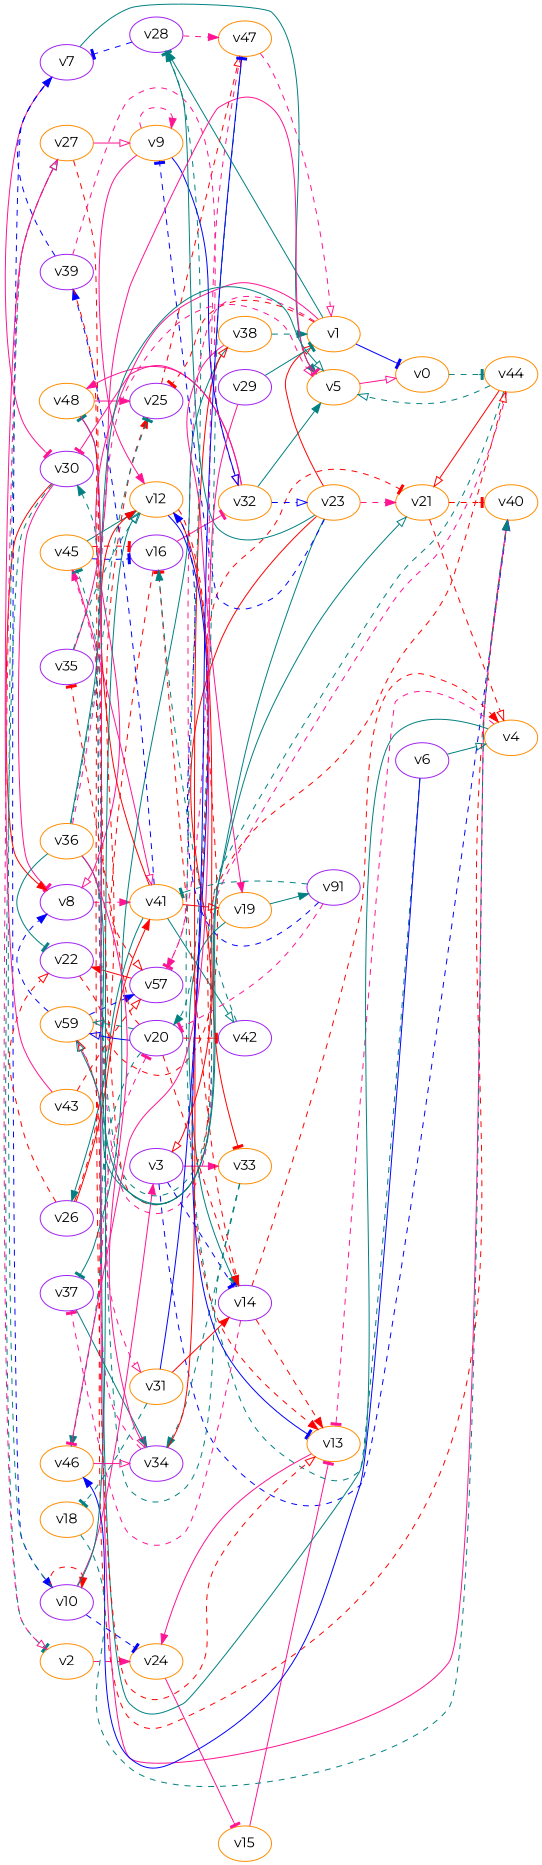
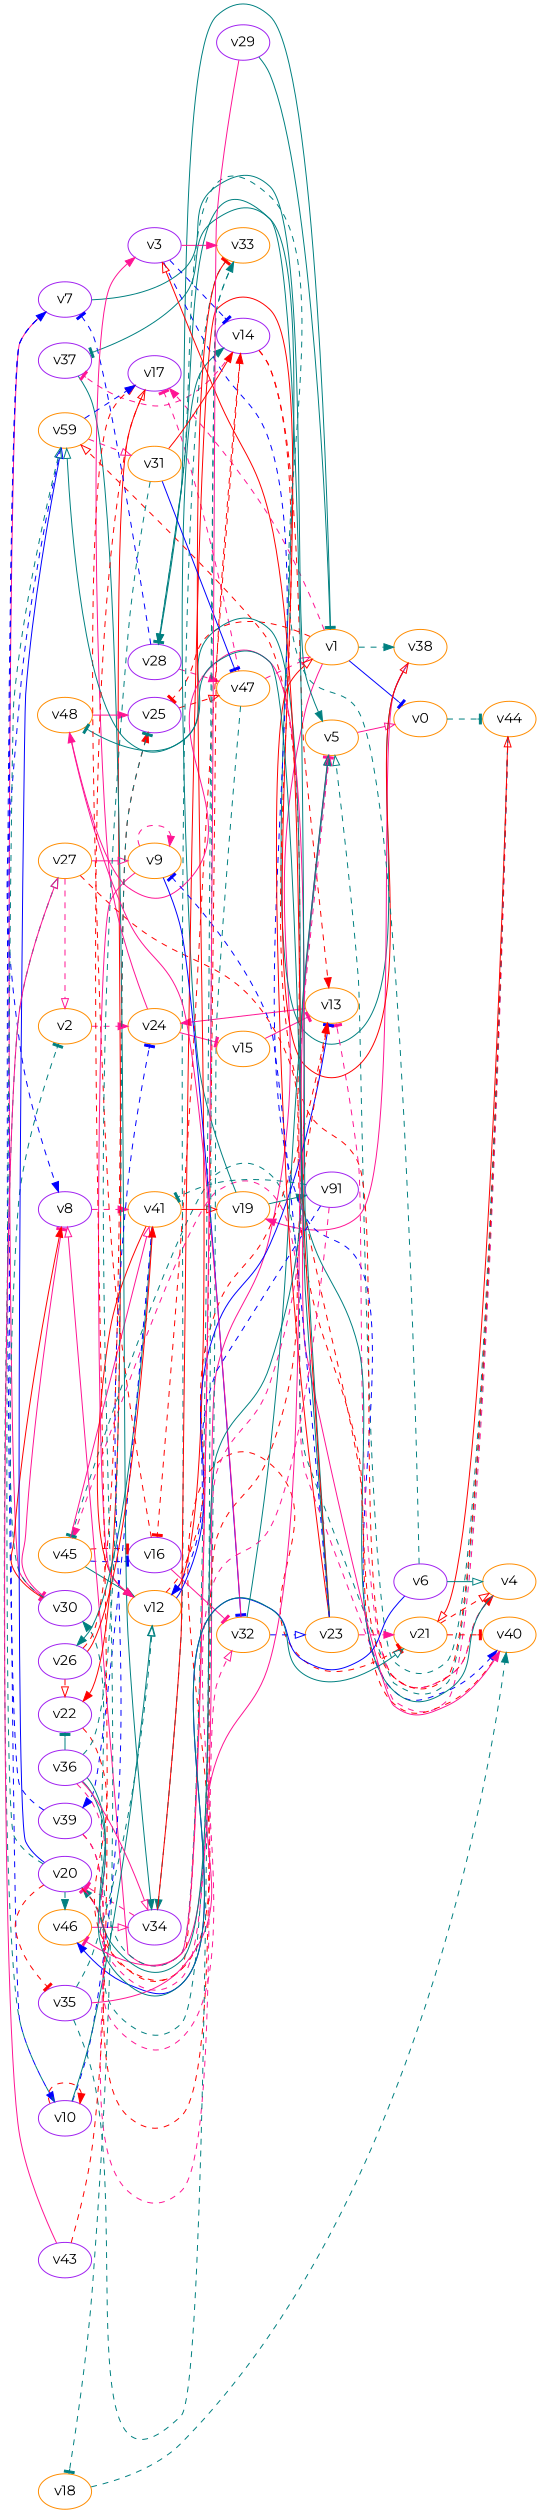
  digraph {
    fontname=Montserrat
    rankdir=LR
    node [color=darkorange fontname=Montserrat player=1]
    edge [arrowhead=normal color=deeppink fontname=Montserrat style=dashed]
    v0 [player=0]
    v44 [player=0]
    v5
    v21 [player=0]
    v45
    v1
    v8 [color=purple]
-   v17 [color=purple label=v57]
+   v17 [color=purple]
    v25 [color=purple player=0]
    v28 [color=purple]
    v38
    v41 [player=0]
    v22 [color=purple]
    v47
    v7 [color=purple]
    v37 [color=purple]
    v19
    v2
    v24
    v3 [color=purple player=0]
    v15 [player=0]
    v14 [color=purple]
    v33
    v40 [player=0]
    v4
    v13 [player=0]
    v16 [color=purple player=0]
    v30 [color=purple player=0]
    v34 [color=purple]
    n30 [label=v59 player=0]
    v48
    v6 [color=purple player=0]
    v46
    v10 [color=purple]
    v12 [player=0]
    v27 [player=0]
-   v42 [color=purple]
    v26 [color=purple]
    v39 [color=purple player=0]
    v9
    v32
    v23 [player=0]
    n43 [color=purple label=v91 player=0]
    v20 [color=purple player=0]
    v35 [color=purple]
    v18
    v31
    v29 [color=purple]
-   v36
-   v43 [player=0]
+   v36 [color=purple]
+   v43 [color=purple player=0]
    v0 -> v44 [arrowhead=tee color=teal]
    v44 -> v5 [arrowhead=onormal color=teal constraint="time % 5 == 3"]
    v44 -> v21 [arrowhead=onormal color=red constraint="time % 6 == 2" style=solid]
    v44 -> v45 [constraint="time == 8"]
    v44 -> v45 [arrowhead=tee color=teal constraint="time >= 14"]
    v5 -> v0 [arrowhead=onormal style=solid]
    v21 -> v40 [arrowhead=tee color=red]
    v21 -> v4 [arrowhead=onormal color=red]
    v45 -> v41 [arrowhead=onormal style=solid]
    v45 -> v16 [arrowhead=tee color=blue]
    v45 -> v16 [arrowhead=tee color=red]
    v45 -> v12 [color=teal style=solid]
    v1 -> v0 [arrowhead=tee color=blue style=solid]
    v1 -> v8 [arrowhead=onormal constraint="time >= 2" style=solid]
    v1 -> v17 [constraint="time >= 15"]
    v1 -> v25 [arrowhead=tee color=red constraint="time % 2 == 1"]
    v1 -> v28 [color=teal constraint="time <= 11" style=solid]
-   v38 -> v1 [color=teal]
+   v1 -> v38 [color=teal]
    v8 -> v41
    v17 -> v22 [color=red constraint="time == 18" style=solid]
    v25 -> v47 [arrowhead=onormal color=red]
    v28 -> v47
    v28 -> v7 [arrowhead=tee color=blue constraint="time >= 7"]
    v38 -> v37 [arrowhead=tee color=teal constraint="time == 3" style=solid]
    v38 -> v19 [constraint="time % 6 == 3" style=solid]
    v41 -> v19 [arrowhead=onormal color=red style=solid]
    v41 -> v12 [color=red constraint="time >= 13" style=solid]
-   v41 -> v42 [arrowhead=onormal color=teal style=solid]
    v41 -> v26 [color=teal constraint="time == 15" style=solid]
    v41 -> v39 [color=blue constraint="time >= 1"]
    v22 -> v21 [arrowhead=tee color=red constraint="time % 4 == 0"]
    v47 -> v1 [arrowhead=onormal]
    v47 -> v17 [arrowhead=tee constraint="time % 6 == 2"]
    v47 -> v20 [color=teal constraint="time == 13"]
    v7 -> v5 [color=teal constraint="(time >= 10) && (time <= 23)" style=solid]
    v7 -> v30 [arrowhead=tee constraint="time % 3 == 1" style=solid]
    v7 -> v10 [color=blue constraint="time >= 2"]
    v37 -> v34 [color=teal constraint="time % 6 == 3" style=solid]
    v19 -> v14 [color=teal constraint="time >= 6" style=solid]
    v19 -> n43 [color=teal style=solid]
    v2 -> v24
-   v10 -> v3 [constraint="time == 12" style=solid]
+   v24 -> v3 [constraint="time == 12" style=solid]
    v24 -> v15 [arrowhead=tee style=solid]
    v3 -> v14 [arrowhead=tee color=blue]
    v3 -> v33 [style=solid]
    v3 -> v40 [color=blue constraint="time == 17"]
    v15 -> v13 [arrowhead=tee style=solid]
    v14 -> v37 [arrowhead=tee constraint="time % 4 == 3"]
    v14 -> v4 [color=red constraint="time == 9"]
    v14 -> v13 [color=red constraint="time == 9"]
    v14 -> v16 [arrowhead=tee color=red constraint="time == 9"]
    v33 -> v30 [color=teal constraint="time % 5 == 2"]
    v33 -> v34 [color=teal constraint="time <= 6"]
    v40 -> n30 [arrowhead=onormal color=red constraint="time % 6 == 5"]
    v4 -> v13 [arrowhead=tee constraint="time % 3 == 2"]
    v4 -> v48 [arrowhead=tee color=teal constraint="time == 9" style=solid]
    v13 -> v24 [style=solid]
    v16 -> v17 [arrowhead=onormal color=red constraint="time % 2 == 0"]
    v16 -> v32 [arrowhead=tee style=solid]
    v30 -> v8 [arrowhead=tee constraint="time % 2 == 0" style=solid]
    v30 -> v8 [color=red constraint="time <= 7" style=solid]
    v30 -> v2 [arrowhead=tee color=teal constraint="time >= 7"]
    v34 -> v38 [arrowhead=onormal color=red constraint="time <= 6" style=solid]
    v34 -> v20 [arrowhead=tee constraint="time >= 2"]
    n30 -> v8 [color=blue constraint="time % 2 == 1"]
    n30 -> v17 [color=blue]
    n30 -> v31 [arrowhead=onormal]
    v48 -> v25 [style=solid]
    v48 -> v40 [constraint="time == 5" style=solid]
    v6 -> v28 [arrowhead=tee color=teal constraint="time == 17"]
    v6 -> v4 [arrowhead=onormal color=teal style=solid]
    v6 -> v46 [color=blue constraint="time % 6 == 3" style=solid]
    v46 -> v34 [arrowhead=onormal style=solid]
    v10 -> v24 [arrowhead=tee color=blue constraint="time <= 20"]
    v10 -> v10 [color=red constraint="time % 3 == 1"]
    v10 -> v12 [arrowhead=onormal color=teal constraint="time >= 13" style=solid]
    v10 -> v27 [arrowhead=onormal color=teal constraint="(time % 2 == 1) || (time % 3 == 0)"]
    v12 -> v33 [arrowhead=tee color=red constraint="time == 15" style=solid]
    v12 -> v13 [arrowhead=tee color=blue constraint="time >= 10" style=solid]
    v12 -> v13 [color=red constraint="(time >= 6) && (time <= 22)"]
    v27 -> v44 [arrowhead=onormal color=red constraint="time >= 3"]
    v27 -> v2 [arrowhead=onormal constraint="(time >= 6) && (time <= 23)"]
    v27 -> v9 [arrowhead=onormal style=solid]
-   v42 -> v16 [color=teal constraint="time >= 10"]
    v26 -> v25 [color=red constraint="(time % 3 == 1) || (time % 3 == 1)"]
    v26 -> v41 [color=red constraint="time <= 12" style=solid]
    v26 -> v22 [arrowhead=onormal color=red constraint="time % 3 == 1"]
    v39 -> v7 [color=blue constraint="time >= 8"]
    v39 -> v13 [arrowhead=onormal color=red constraint="time % 3 == 1"]
    v39 -> v32 [arrowhead=onormal constraint="time == 8"]
    v9 -> v12 [constraint="time >= 4" style=solid]
    v9 -> v9 [constraint="time % 6 == 1"]
-   v9 -> v32 [arrowhead=onormal color=blue constraint="time == 11" style=solid]
+   v9 -> v32 [arrowhead=tee color=blue constraint="time == 11" style=solid]
    v32 -> v5 [color=teal constraint="time % 5 == 4" style=solid]
-   v32 -> v30 [arrowhead=tee constraint="time == 5" style=solid]
    v32 -> v48 [constraint="time % 5 == 0" style=solid]
    v32 -> v23 [arrowhead=onormal color=blue]
    v23 -> v21
    v23 -> v1 [arrowhead=onormal color=red constraint="time == 12" style=solid]
    v23 -> v28 [color=teal constraint="time <= 8" style=solid]
    v23 -> v3 [arrowhead=onormal color=red constraint="time == 16" style=solid]
    v23 -> n30 [arrowhead=onormal color=teal constraint="time == 6" style=solid]
    v23 -> v9 [arrowhead=tee color=blue constraint="time == 11"]
    n43 -> v41 [arrowhead=tee color=teal]
    n43 -> v12 [color=blue constraint="time >= 13"]
    n43 -> v20 [arrowhead=tee constraint="time == 14"]
    v20 -> v14 [color=red constraint="time % 3 == 1"]
    v20 -> n30 [arrowhead=onormal color=blue constraint="time % 2 == 1" style=solid]
    v20 -> n30 [arrowhead=onormal color=teal constraint="time >= 14"]
    v20 -> v46 [color=teal constraint="time == 18"]
-   v20 -> v42 [arrowhead=tee color=red]
    v20 -> v35 [arrowhead=tee color=red constraint="time % 3 == 0"]
    v35 -> v5 [arrowhead=tee constraint="time == 10" style=solid]
+   v35 -> v33 [color=teal constraint="time >= 12"]
    v35 -> v12 [arrowhead=onormal color=teal constraint="time == 14"]
    v18 -> v40 [color=teal constraint="time <= 21"]
    v31 -> v47 [arrowhead=tee color=blue constraint="time % 4 == 3" style=solid]
    v31 -> v14 [color=red style=solid]
    v31 -> v18 [arrowhead=tee color=teal constraint="time % 2 == 0"]
    v29 -> v1 [arrowhead=tee color=teal style=solid]
    v29 -> v46 [arrowhead=tee constraint="time >= 2" style=solid]
    v36 -> v5 [arrowhead=onormal constraint="time == 3"]
    v36 -> v5 [arrowhead=onormal color=teal constraint="(time >= 9) && (time <= 17)" style=solid]
    v36 -> v21 [arrowhead=onormal color=teal constraint="time == 13" style=solid]
    v36 -> v25 [arrowhead=tee color=teal constraint="time >= 1"]
    v36 -> v22 [arrowhead=tee color=teal constraint="time <= 23" style=solid]
    v36 -> v34 [arrowhead=onormal constraint="time >= 5" style=solid]
    v43 -> v17 [arrowhead=onormal color=red constraint="time == 5"]
    v43 -> v27 [arrowhead=onormal constraint="time >= 8" style=solid]
  }
